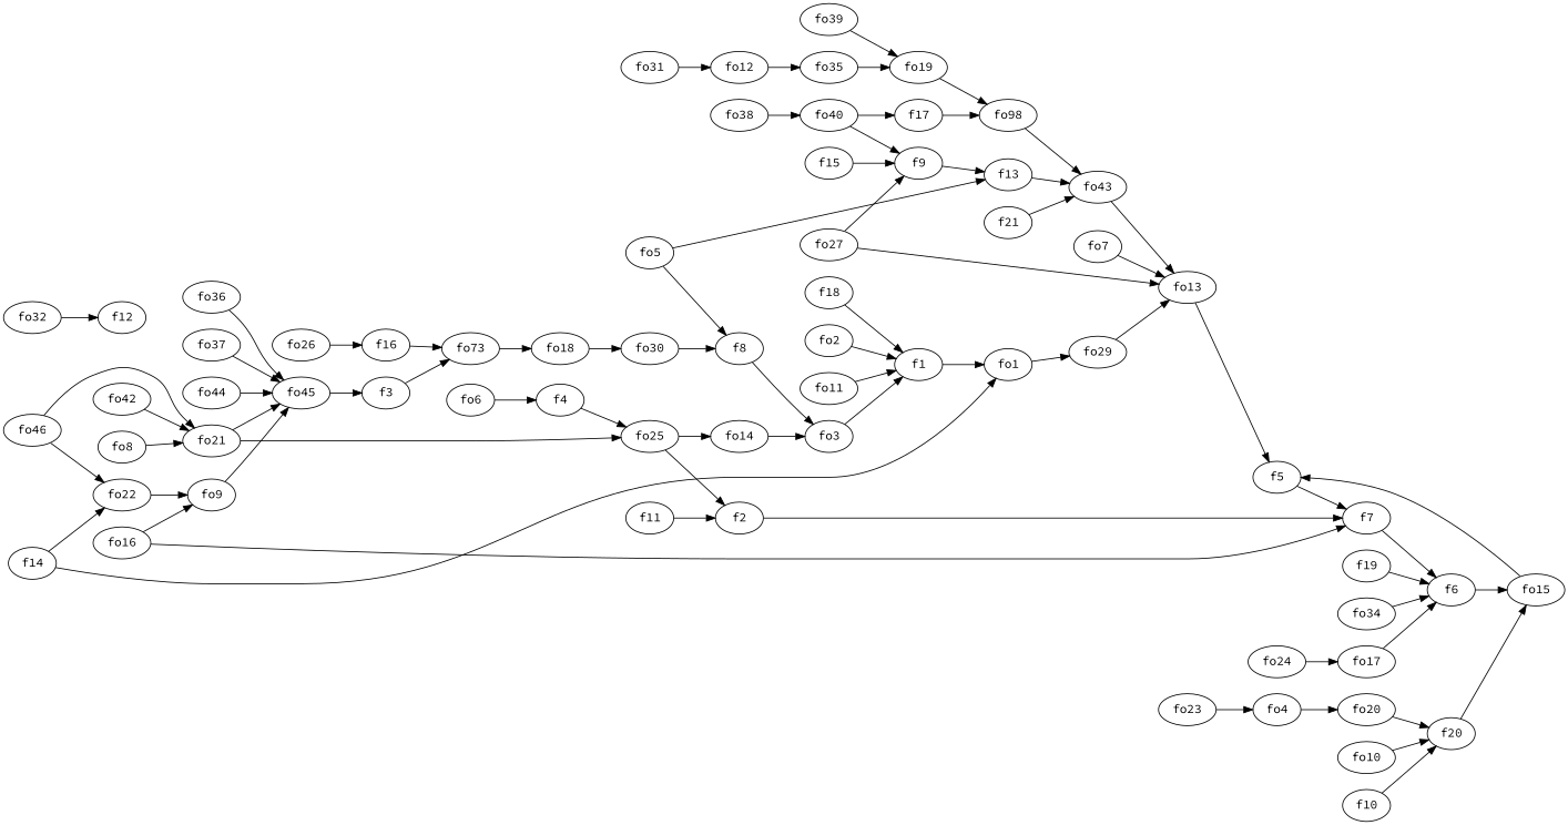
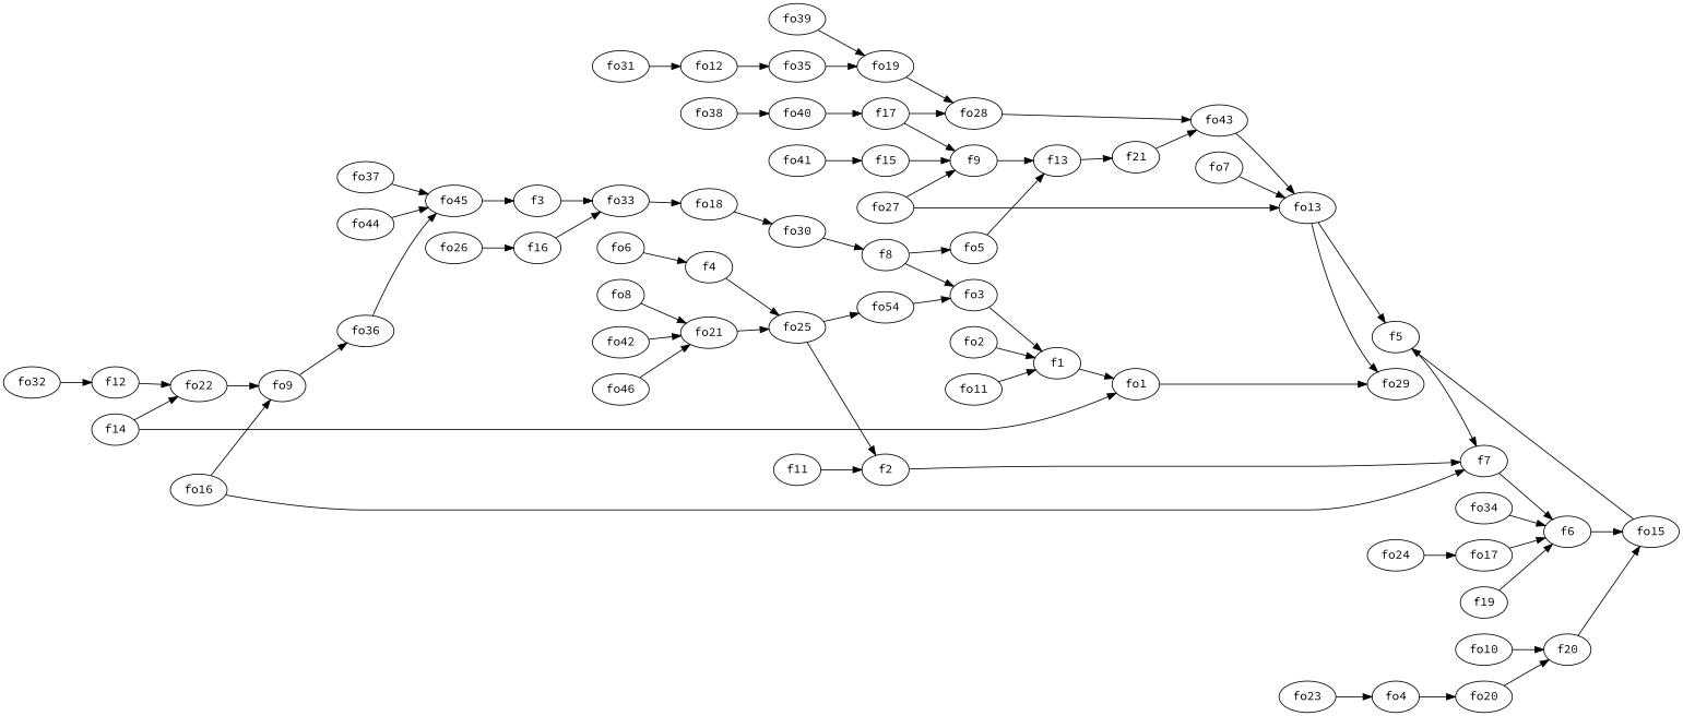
  strict digraph {
    fontname="Source Code Pro"
    rankdir=LR
    node [fontname="Source Code Pro"]
    edge [fontname="Source Code Pro" weight=2]
    f1
    fo1
    fo29
    f2
    f7
    f6
    f3
-   fo33 [label=fo73]
+   fo33
    fo18
    f4
    fo25
-   fo14
+   fo14 [label=fo54]
    f5
    fo15
    f8
    fo3
    f9
    f13
    f21
    fo27
    fo13
-   f10
    f20
    f11
    f12
    fo22
    fo9
    fo43
    f14
    f15
    f16
    f17
-   fo28 [label=fo98]
-   f18
+   fo28
    f19
    fo2
    fo4
    fo20
    fo5
    fo6
    fo7
    fo8
    fo21
    fo45
    fo10
    fo11
    fo12
    fo35
    fo19
    fo16
    fo17
    fo30
    fo23
    fo24
    fo26
    fo31
    fo32
    fo34
    fo36
    fo37
    fo38
    fo40
    fo39
+   fo41
    fo42
    fo44
    fo46
    f1 -> fo1
    fo1 -> fo29
-   fo29 -> fo13
+   fo13 -> fo29
    f2 -> f7
    f7 -> f6
    f6 -> fo15
    f3 -> fo33
    fo33 -> fo18
    fo18 -> fo30
    f4 -> fo25
    fo25 -> f2
    fo25 -> fo14
    fo14 -> fo3
    f5 -> f7
    fo15 -> f5
    f8 -> fo3
    fo3 -> f1
    f9 -> f13
-   f13 -> fo43
+   f13 -> f21
    f21 -> fo43
    fo27 -> f9
    fo27 -> fo13
    fo13 -> f5
-   f10 -> f20
    f20 -> fo15
    f11 -> f2
-   fo46 -> fo22
+   f12 -> fo22
    fo22 -> fo9
-   fo9 -> fo45
+   fo9 -> fo36
    fo43 -> fo13
    f14 -> fo1
    f14 -> fo22
    f15 -> f9
    f16 -> fo33
-   fo40 -> f9
+   f17 -> f9
    f17 -> fo28
    fo28 -> fo43
-   f18 -> f1
    f19 -> f6
    fo2 -> f1
    fo4 -> fo20
    fo20 -> f20
-   fo5 -> f8
+   f8 -> fo5
    fo5 -> f13
    fo6 -> f4
    fo7 -> fo13
    fo8 -> fo21
    fo21 -> fo25
-   fo21 -> fo45
    fo45 -> f3
    fo10 -> f20
    fo11 -> f1
    fo12 -> fo35
    fo35 -> fo19
    fo19 -> fo28
    fo16 -> f7
    fo16 -> fo9
    fo17 -> f6
    fo30 -> f8
    fo23 -> fo4
    fo24 -> fo17
    fo26 -> f16
    fo31 -> fo12
    fo32 -> f12
    fo34 -> f6
    fo36 -> fo45
    fo37 -> fo45
    fo38 -> fo40
    fo40 -> f17
    fo39 -> fo19
+   fo41 -> f15
    fo42 -> fo21
    fo44 -> fo45
    fo46 -> fo21
  }
